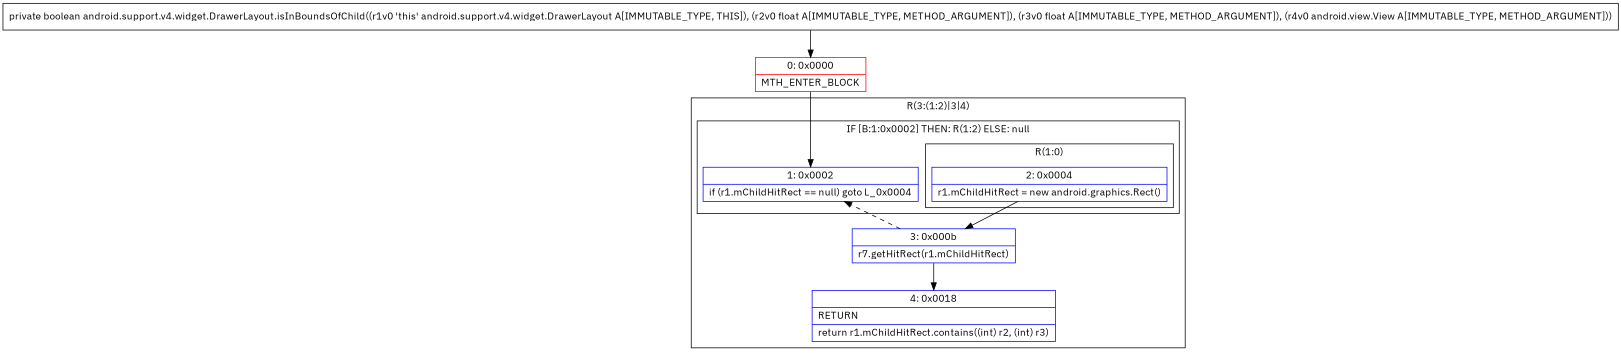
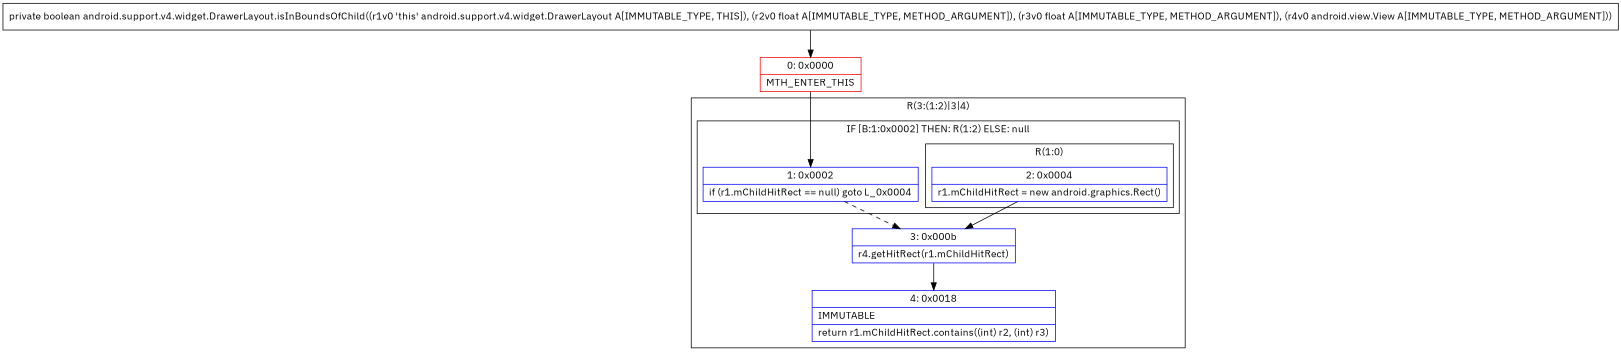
  digraph {
    fontname="IBM Plex Sans"
    node [color=blue fontname="IBM Plex Sans" shape=record]
    edge [fontname="IBM Plex Sans"]
    n1 [label="{2\:\ 0x0004|r1.mChildHitRect = new android.graphics.Rect()\l}"]
    n2 [label="{1\:\ 0x0002|if (r1.mChildHitRect == null) goto L_0x0004\l}"]
-   n3 [label="{3\:\ 0x000b|r7.getHitRect(r1.mChildHitRect)\l}"]
-   n4 [label="{4\:\ 0x0018|RETURN\l|return r1.mChildHitRect.contains((int) r2, (int) r3)\l}"]
-   n5 [color=red label="{0\:\ 0x0000|MTH_ENTER_BLOCK\l}"]
+   n3 [label="{3\:\ 0x000b|r4.getHitRect(r1.mChildHitRect)\l}"]
+   n4 [label="{4\:\ 0x0018|IMMUTABLE\l|return r1.mChildHitRect.contains((int) r2, (int) r3)\l}"]
+   n5 [color=red label="{0\:\ 0x0000|MTH_ENTER_THIS\l}"]
    n6 [label="{private boolean android.support.v4.widget.DrawerLayout.isInBoundsOfChild((r1v0 'this' android.support.v4.widget.DrawerLayout A[IMMUTABLE_TYPE, THIS]), (r2v0 float A[IMMUTABLE_TYPE, METHOD_ARGUMENT]), (r3v0 float A[IMMUTABLE_TYPE, METHOD_ARGUMENT]), (r4v0 android.view.View A[IMMUTABLE_TYPE, METHOD_ARGUMENT])) }" color=""]
    subgraph cluster_1 {
      label="R(3:(1:2)|3|4)"
      n3
      n4
      subgraph cluster_2 {
        label="IF [B:1:0x0002] THEN: R(1:2) ELSE: null"
        n2
        subgraph cluster_3 {
          label="R(1:0)"
          n1
        }
      }
    }
    n1 -> n3
-   n3 -> n2 [style=dashed]
+   n2 -> n3 [style=dashed]
    n3 -> n4
    n5 -> n2
    n6 -> n5
  }
